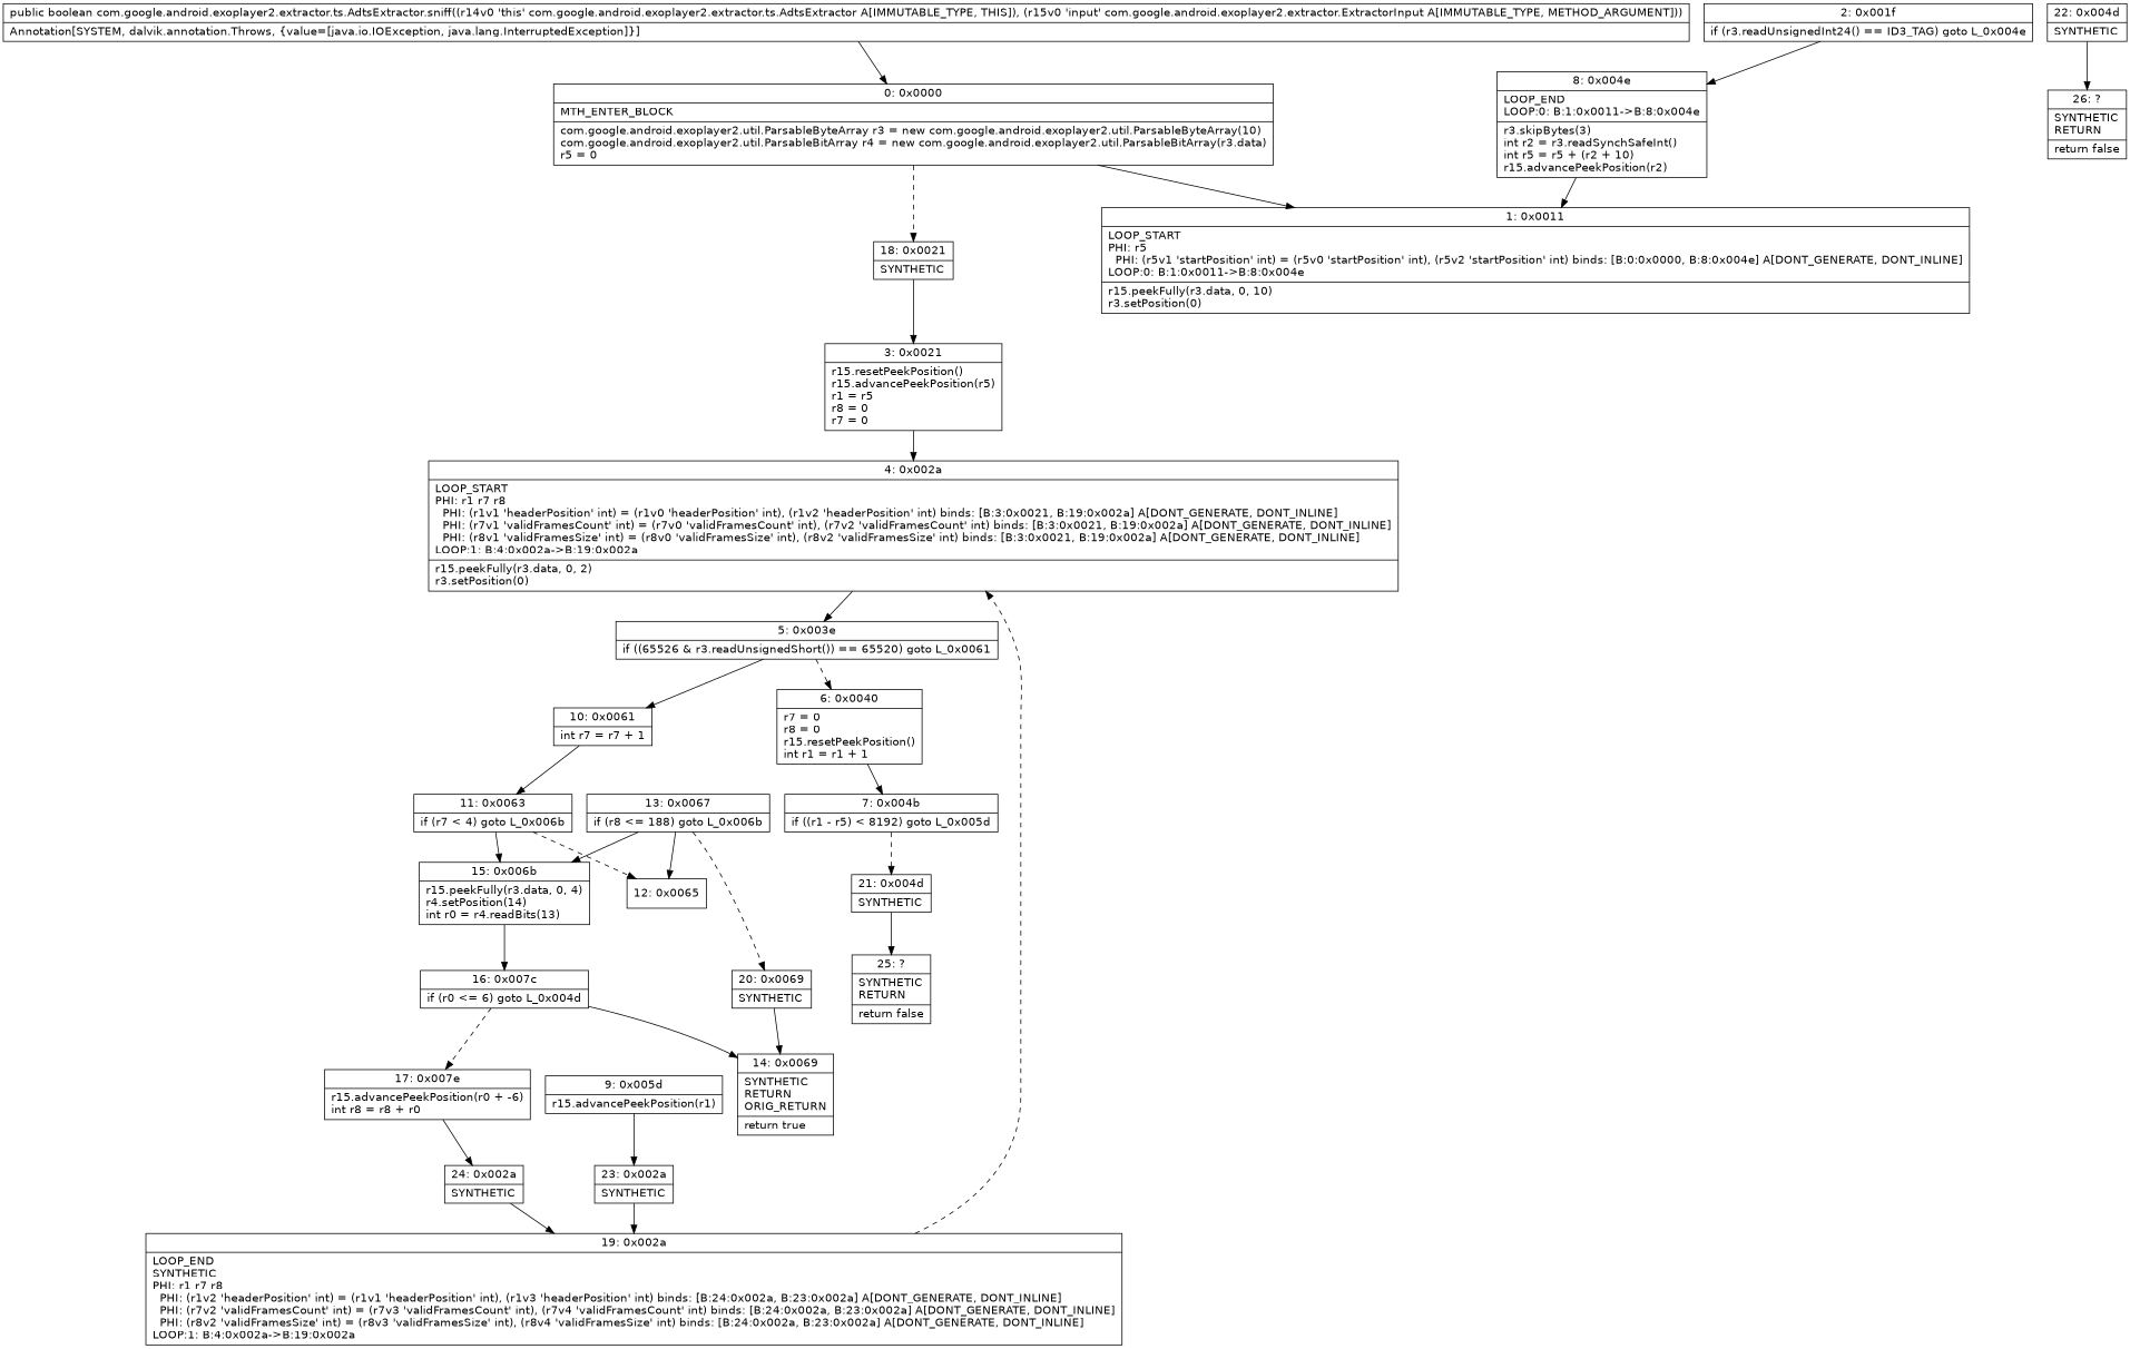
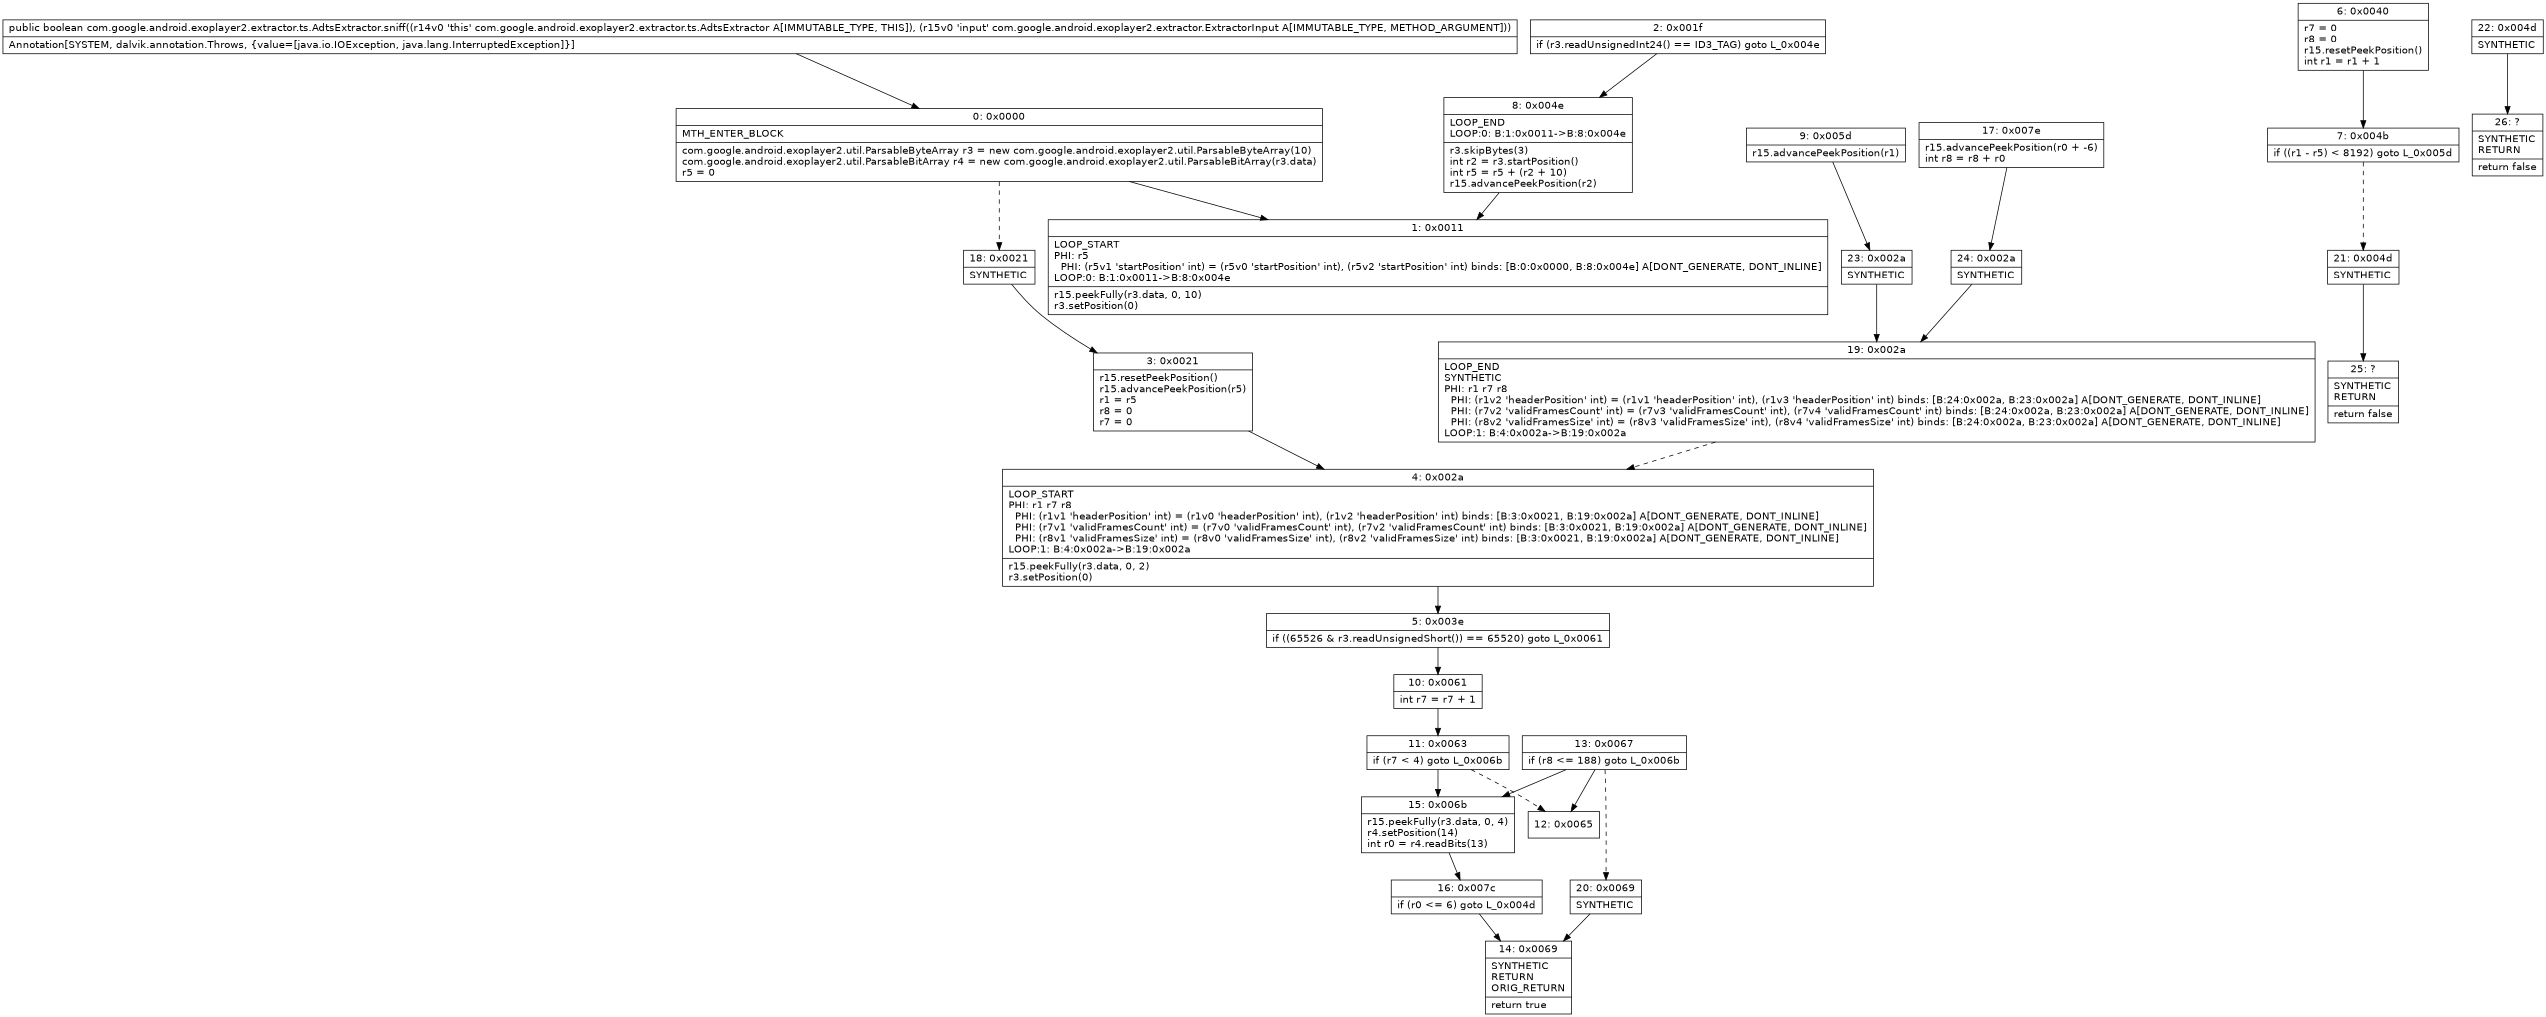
  digraph {
    fontname="DejaVu Sans"
    node [fontname="DejaVu Sans" shape=record]
    edge [fontname="DejaVu Sans"]
    n1 [label="{0\:\ 0x0000|MTH_ENTER_BLOCK\l|com.google.android.exoplayer2.util.ParsableByteArray r3 = new com.google.android.exoplayer2.util.ParsableByteArray(10)\lcom.google.android.exoplayer2.util.ParsableBitArray r4 = new com.google.android.exoplayer2.util.ParsableBitArray(r3.data)\lr5 = 0\l}"]
    n2 [label="{1\:\ 0x0011|LOOP_START\lPHI: r5 \l  PHI: (r5v1 'startPosition' int) = (r5v0 'startPosition' int), (r5v2 'startPosition' int) binds: [B:0:0x0000, B:8:0x004e] A[DONT_GENERATE, DONT_INLINE]\lLOOP:0: B:1:0x0011\-\>B:8:0x004e\l|r15.peekFully(r3.data, 0, 10)\lr3.setPosition(0)\l}"]
    n3 [label="{18\:\ 0x0021|SYNTHETIC\l}"]
    n4 [label="{2\:\ 0x001f|if (r3.readUnsignedInt24() == ID3_TAG) goto L_0x004e\l}"]
-   n5 [label="{8\:\ 0x004e|LOOP_END\lLOOP:0: B:1:0x0011\-\>B:8:0x004e\l|r3.skipBytes(3)\lint r2 = r3.readSynchSafeInt()\lint r5 = r5 + (r2 + 10)\lr15.advancePeekPosition(r2)\l}"]
+   n5 [label="{8\:\ 0x004e|LOOP_END\lLOOP:0: B:1:0x0011\-\>B:8:0x004e\l|r3.skipBytes(3)\lint r2 = r3.startPosition()\lint r5 = r5 + (r2 + 10)\lr15.advancePeekPosition(r2)\l}"]
    n6 [label="{3\:\ 0x0021|r15.resetPeekPosition()\lr15.advancePeekPosition(r5)\lr1 = r5\lr8 = 0\lr7 = 0\l}"]
    n7 [label="{4\:\ 0x002a|LOOP_START\lPHI: r1 r7 r8 \l  PHI: (r1v1 'headerPosition' int) = (r1v0 'headerPosition' int), (r1v2 'headerPosition' int) binds: [B:3:0x0021, B:19:0x002a] A[DONT_GENERATE, DONT_INLINE]\l  PHI: (r7v1 'validFramesCount' int) = (r7v0 'validFramesCount' int), (r7v2 'validFramesCount' int) binds: [B:3:0x0021, B:19:0x002a] A[DONT_GENERATE, DONT_INLINE]\l  PHI: (r8v1 'validFramesSize' int) = (r8v0 'validFramesSize' int), (r8v2 'validFramesSize' int) binds: [B:3:0x0021, B:19:0x002a] A[DONT_GENERATE, DONT_INLINE]\lLOOP:1: B:4:0x002a\-\>B:19:0x002a\l|r15.peekFully(r3.data, 0, 2)\lr3.setPosition(0)\l}"]
    n8 [label="{5\:\ 0x003e|if ((65526 & r3.readUnsignedShort()) == 65520) goto L_0x0061\l}"]
    n9 [label="{6\:\ 0x0040|r7 = 0\lr8 = 0\lr15.resetPeekPosition()\lint r1 = r1 + 1\l}"]
    n10 [label="{10\:\ 0x0061|int r7 = r7 + 1\l}"]
    n11 [label="{7\:\ 0x004b|if ((r1 \- r5) \< 8192) goto L_0x005d\l}"]
    n12 [label="{11\:\ 0x0063|if (r7 \< 4) goto L_0x006b\l}"]
    n13 [label="{21\:\ 0x004d|SYNTHETIC\l}"]
    n14 [label="{9\:\ 0x005d|r15.advancePeekPosition(r1)\l}"]
    n15 [label="{23\:\ 0x002a|SYNTHETIC\l}"]
    n16 [label="{25\:\ ?|SYNTHETIC\lRETURN\l|return false\l}"]
    n17 [label="{19\:\ 0x002a|LOOP_END\lSYNTHETIC\lPHI: r1 r7 r8 \l  PHI: (r1v2 'headerPosition' int) = (r1v1 'headerPosition' int), (r1v3 'headerPosition' int) binds: [B:24:0x002a, B:23:0x002a] A[DONT_GENERATE, DONT_INLINE]\l  PHI: (r7v2 'validFramesCount' int) = (r7v3 'validFramesCount' int), (r7v4 'validFramesCount' int) binds: [B:24:0x002a, B:23:0x002a] A[DONT_GENERATE, DONT_INLINE]\l  PHI: (r8v2 'validFramesSize' int) = (r8v3 'validFramesSize' int), (r8v4 'validFramesSize' int) binds: [B:24:0x002a, B:23:0x002a] A[DONT_GENERATE, DONT_INLINE]\lLOOP:1: B:4:0x002a\-\>B:19:0x002a\l}"]
    n18 [label="{12\:\ 0x0065}"]
    n19 [label="{15\:\ 0x006b|r15.peekFully(r3.data, 0, 4)\lr4.setPosition(14)\lint r0 = r4.readBits(13)\l}"]
    n20 [label="{16\:\ 0x007c|if (r0 \<= 6) goto L_0x004d\l}"]
    n21 [label="{13\:\ 0x0067|if (r8 \<= 188) goto L_0x006b\l}"]
    n22 [label="{20\:\ 0x0069|SYNTHETIC\l}"]
    n23 [label="{14\:\ 0x0069|SYNTHETIC\lRETURN\lORIG_RETURN\l|return true\l}"]
    n24 [label="{17\:\ 0x007e|r15.advancePeekPosition(r0 + \-6)\lint r8 = r8 + r0\l}"]
    n25 [label="{24\:\ 0x002a|SYNTHETIC\l}"]
    n26 [label="{22\:\ 0x004d|SYNTHETIC\l}"]
    n27 [label="{26\:\ ?|SYNTHETIC\lRETURN\l|return false\l}"]
    n28 [label="{public boolean com.google.android.exoplayer2.extractor.ts.AdtsExtractor.sniff((r14v0 'this' com.google.android.exoplayer2.extractor.ts.AdtsExtractor A[IMMUTABLE_TYPE, THIS]), (r15v0 'input' com.google.android.exoplayer2.extractor.ExtractorInput A[IMMUTABLE_TYPE, METHOD_ARGUMENT]))  | Annotation[SYSTEM, dalvik.annotation.Throws, \{value=[java.io.IOException, java.lang.InterruptedException]\}]\l}"]
    n1 -> n2
    n1 -> n3 [style=dashed]
    n3 -> n6
    n4 -> n5
    n5 -> n2
    n6 -> n7
    n7 -> n8
-   n8 -> n9 [style=dashed]
    n8 -> n10
    n9 -> n11
    n10 -> n12
    n11 -> n13 [style=dashed]
    n12 -> n18 [style=dashed]
    n12 -> n19
    n13 -> n16
    n14 -> n15
    n15 -> n17
    n17 -> n7 [style=dashed]
    n19 -> n20
    n20 -> n23
-   n20 -> n24 [style=dashed]
    n21 -> n18
    n21 -> n19
    n21 -> n22 [style=dashed]
    n22 -> n23
    n24 -> n25
    n25 -> n17
    n26 -> n27
    n28 -> n1
  }
